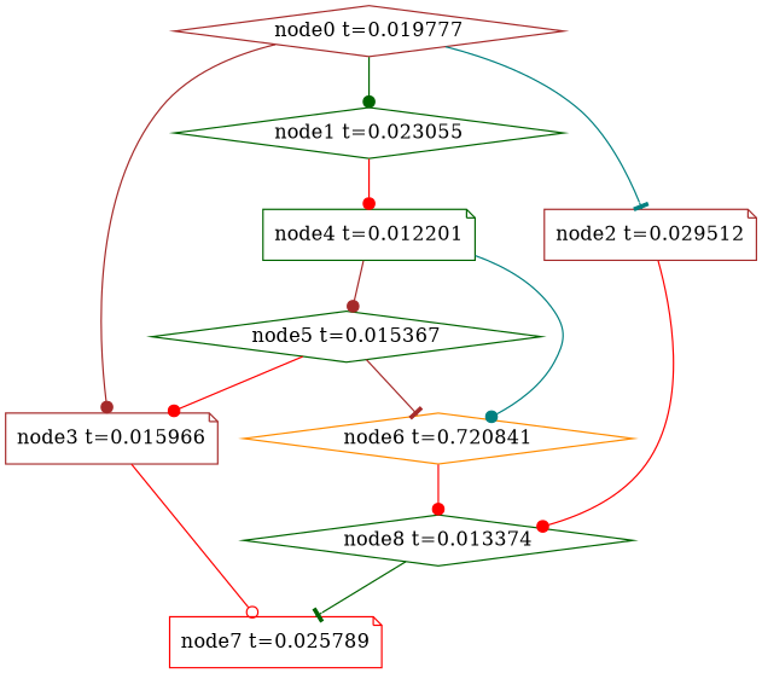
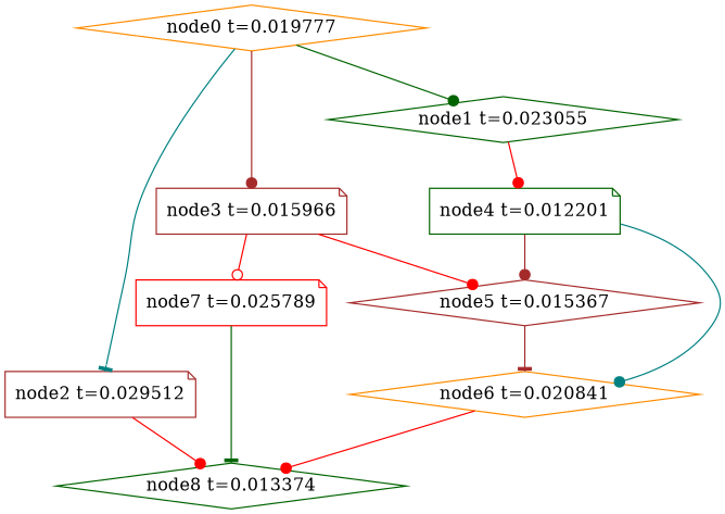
  digraph {
    node [color=darkgreen shape=diamond]
    edge [arrowhead=dot color=red]
    n1 [label="node8 t=0.013374"]
    n2 [color=red label="node7 t=0.025789" shape=note]
-   n3 [color=darkorange label="node6 t=0.720841"]
-   n4 [label="node5 t=0.015367"]
+   n3 [color=darkorange label="node6 t=0.020841"]
+   n4 [color=brown label="node5 t=0.015367"]
    n5 [label="node4 t=0.012201" shape=note]
    n6 [color=brown label="node3 t=0.015966" shape=note]
    n7 [color=brown label="node2 t=0.029512" shape=note]
    n8 [label="node1 t=0.023055"]
-   n9 [color=brown label="node0 t=0.019777"]
-   n1 -> n2 [arrowhead=tee color=darkgreen]
+   n9 [color=darkorange label="node0 t=0.019777"]
+   n2 -> n1 [arrowhead=tee color=darkgreen]
    n3 -> n1
    n4 -> n3 [arrowhead=tee color=brown]
    n5 -> n3 [color=teal]
    n5 -> n4 [color=brown]
    n6 -> n2 [arrowhead=odot]
-   n4 -> n6
+   n6 -> n4
    n7 -> n1
    n8 -> n5
    n9 -> n6 [color=brown]
    n9 -> n7 [arrowhead=tee color=teal]
    n9 -> n8 [color=darkgreen]
  }
